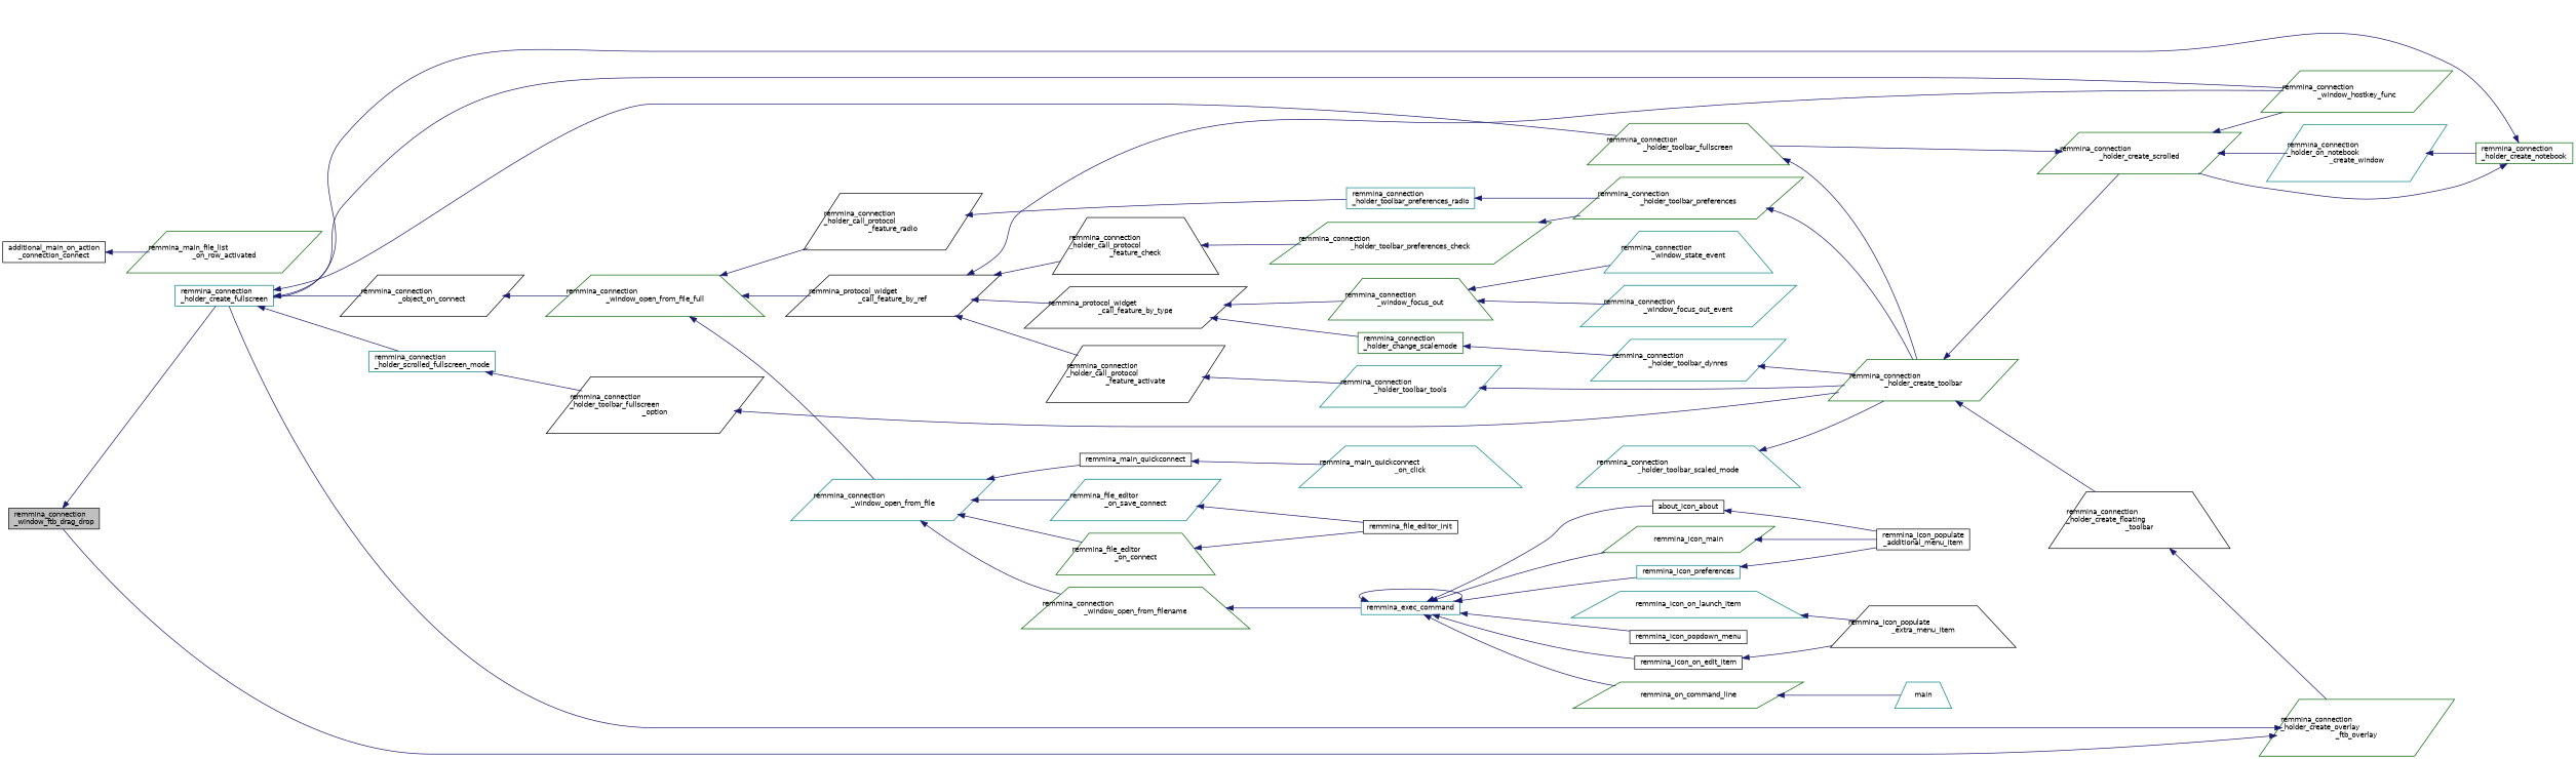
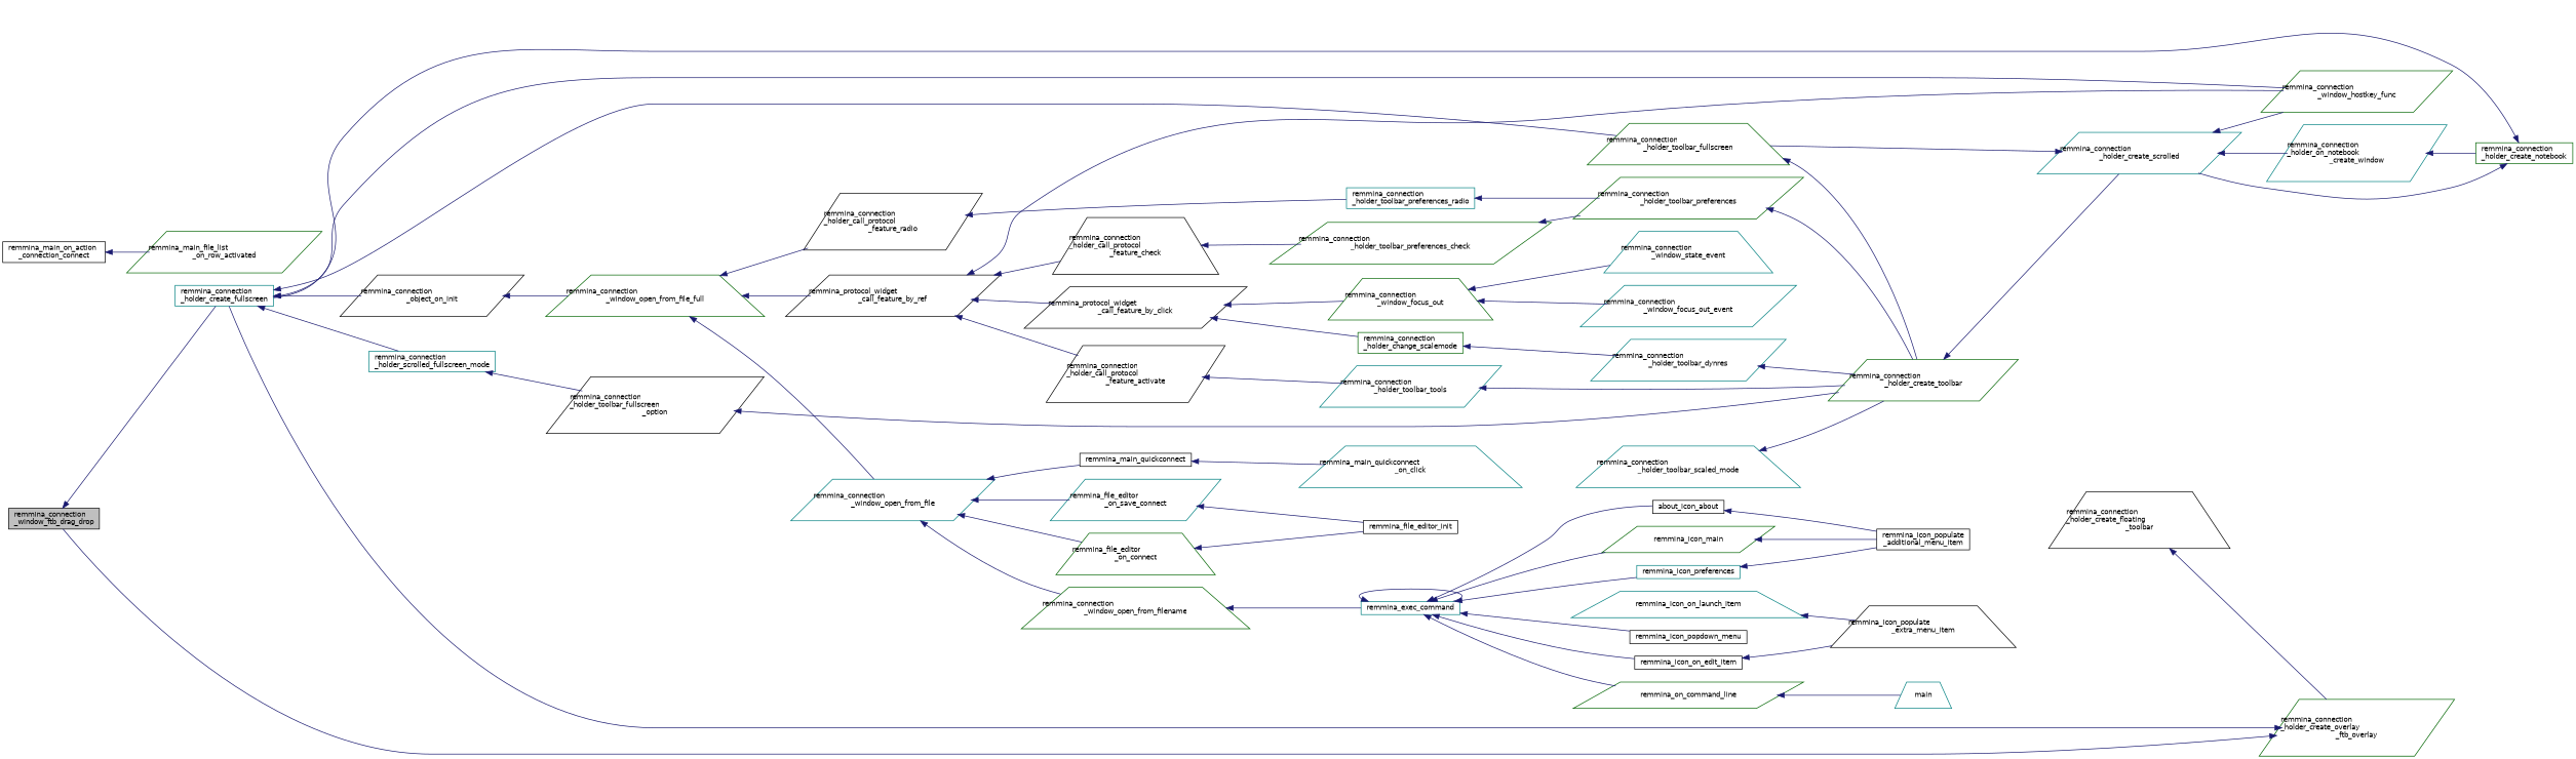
  digraph {
    rankdir=LR
    node [color=black fillcolor=white fontname=Helvetica fontsize=10 shape=parallelogram style=filled]
    edge [color=midnightblue dir=back fontname=Helvetica fontsize=10 labelfontname=Helvetica labelfontsize=10 style=solid]
    n1 [fillcolor=grey75 fontcolor=black height=0.2 label="remmina_connection\l_window_ftb_drag_drop" shape=box width=0.4]
    n2 [color=teal height=0.2 label="remmina_connection\l_holder_create_fullscreen" shape=box width=0.4]
    n3 [color=darkgreen height=0.2 label="remmina_connection\l_holder_toolbar_fullscreen" shape=trapezium width=0.4]
    n4 [color=darkgreen height=0.2 label="remmina_connection\l_window_hostkey_func" width=0.4]
-   n5 [height=0.2 label="remmina_connection\l_object_on_connect" width=0.4]
+   n5 [height=0.2 label="remmina_connection\l_object_on_init" width=0.4]
    n6 [color=teal height=0.2 label="remmina_connection\l_holder_scrolled_fullscreen_mode" shape=box width=0.4]
    n7 [color=darkgreen height=0.2 label="remmina_connection\l_holder_create_toolbar" width=0.4]
    n8 [color=darkgreen height=0.2 label="remmina_connection\l_window_open_from_file_full" shape=trapezium width=0.4]
    n9 [height=0.2 label="remmina_connection\l_holder_toolbar_fullscreen\l_option" width=0.4]
    n10 [height=0.2 label="remmina_connection\l_holder_create_floating\l_toolbar" shape=trapezium width=0.4]
-   n11 [color=darkgreen height=0.2 label="remmina_connection\l_holder_create_scrolled" width=0.4]
+   n11 [color=teal height=0.2 label="remmina_connection\l_holder_create_scrolled" width=0.4]
    n12 [color=darkgreen height=0.2 label="remmina_connection\l_holder_create_overlay\l_ftb_overlay" width=0.4]
    n13 [color=teal height=0.2 label="remmina_connection\l_holder_on_notebook\l_create_window" width=0.4]
    n14 [color=darkgreen height=0.2 label="remmina_connection\l_holder_create_notebook" shape=box width=0.4]
    n15 [color=teal height=0.2 label="remmina_connection\l_window_open_from_file" width=0.4]
    n16 [height=0.2 label="remmina_protocol_widget\l_call_feature_by_ref" width=0.4]
    n17 [height=0.2 label="remmina_connection\l_holder_call_protocol\l_feature_radio" width=0.4]
    n18 [color=darkgreen height=0.2 label="remmina_connection\l_window_open_from_filename" shape=trapezium width=0.4]
    n19 [color=darkgreen height=0.2 label="remmina_file_editor\l_on_connect" shape=trapezium width=0.4]
    n20 [color=teal height=0.2 label="remmina_file_editor\l_on_save_connect" width=0.4]
    n21 [height=0.2 label=remmina_main_quickconnect shape=box width=0.4]
    n22 [height=0.2 label="remmina_connection\l_holder_call_protocol\l_feature_check" shape=trapezium width=0.4]
    n23 [height=0.2 label="remmina_connection\l_holder_call_protocol\l_feature_activate" width=0.4]
-   n24 [height=0.2 label="remmina_protocol_widget\l_call_feature_by_type" width=0.4]
+   n24 [height=0.2 label="remmina_protocol_widget\l_call_feature_by_click" width=0.4]
    n25 [color=teal height=0.2 label=remmina_exec_command shape=box width=0.4]
    n26 [height=0.2 label=remmina_file_editor_init shape=box width=0.4]
    n27 [color=teal height=0.2 label="remmina_main_quickconnect\l_on_click" shape=trapezium width=0.4]
    n28 [color=darkgreen height=0.2 label=remmina_on_command_line width=0.4]
    n29 [color=darkgreen height=0.2 label=remmina_icon_main width=0.4]
    n30 [color=teal height=0.2 label=remmina_icon_preferences shape=box width=0.4]
    n31 [height=0.2 label=about_icon_about shape=box width=0.4]
    n32 [height=0.2 label=remmina_icon_on_edit_item shape=box width=0.4]
    n33 [height=0.2 label=remmina_icon_popdown_menu shape=box width=0.4]
-   n34 [height=0.2 label="additional_main_on_action\l_connection_connect" shape=box width=0.4]
+   n34 [height=0.2 label="remmina_main_on_action\l_connection_connect" shape=box width=0.4]
    n35 [color=darkgreen height=0.2 label="remmina_main_file_list\l_on_row_activated" width=0.4]
    n36 [color=teal height=0.2 label=main shape=trapezium width=0.4]
    n37 [height=0.2 label="remmina_icon_populate\l_additional_menu_item" shape=box width=0.4]
    n38 [color=teal height=0.2 label=remmina_icon_on_launch_item shape=trapezium width=0.4]
    n39 [height=0.2 label="remmina_icon_populate\l_extra_menu_item" shape=trapezium width=0.4]
    n40 [color=teal height=0.2 label="remmina_connection\l_holder_toolbar_preferences_radio" shape=box width=0.4]
    n41 [color=darkgreen height=0.2 label="remmina_connection\l_holder_toolbar_preferences_check" width=0.4]
    n42 [color=teal height=0.2 label="remmina_connection\l_holder_toolbar_tools" width=0.4]
    n43 [color=darkgreen height=0.2 label="remmina_connection\l_holder_change_scalemode" shape=box width=0.4]
    n44 [color=darkgreen height=0.2 label="remmina_connection\l_window_focus_out" shape=trapezium width=0.4]
    n45 [color=darkgreen height=0.2 label="remmina_connection\l_holder_toolbar_preferences" width=0.4]
    n46 [color=teal height=0.2 label="remmina_connection\l_holder_toolbar_dynres" width=0.4]
    n47 [color=teal height=0.2 label="remmina_connection\l_window_focus_out_event" width=0.4]
    n48 [color=teal height=0.2 label="remmina_connection\l_window_state_event" shape=trapezium width=0.4]
    n49 [color=teal height=0.2 label="remmina_connection\l_holder_toolbar_scaled_mode" shape=trapezium width=0.4]
    n1 -> n2
    n2 -> n3
    n2 -> n4
    n2 -> n5
    n2 -> n6
    n3 -> n7
    n5 -> n8
    n6 -> n9
-   n7 -> n10
    n7 -> n11
    n8 -> n15
    n8 -> n16
    n8 -> n17
    n9 -> n7
    n10 -> n12
    n11 -> n3
    n11 -> n4
    n11 -> n13
    n12 -> n1
    n12 -> n2
    n13 -> n14
    n14 -> n2
    n14 -> n11
    n15 -> n18
    n15 -> n19
    n15 -> n20
    n15 -> n21
    n16 -> n4
    n16 -> n22
    n16 -> n23
    n16 -> n24
    n17 -> n40
    n18 -> n25
    n19 -> n26
    n20 -> n26
    n21 -> n27
    n22 -> n41
    n23 -> n42
    n24 -> n43
    n24 -> n44
    n25 -> n25
    n25 -> n28
    n25 -> n29
    n25 -> n30
    n25 -> n31
    n25 -> n32
    n25 -> n33
    n28 -> n36
    n29 -> n37
    n30 -> n37
    n31 -> n37
    n32 -> n39
    n34 -> n35
    n38 -> n39
    n40 -> n45
    n41 -> n45
    n42 -> n7
    n43 -> n46
    n44 -> n47
    n44 -> n48
    n45 -> n7
    n46 -> n7
    n49 -> n7
  }
